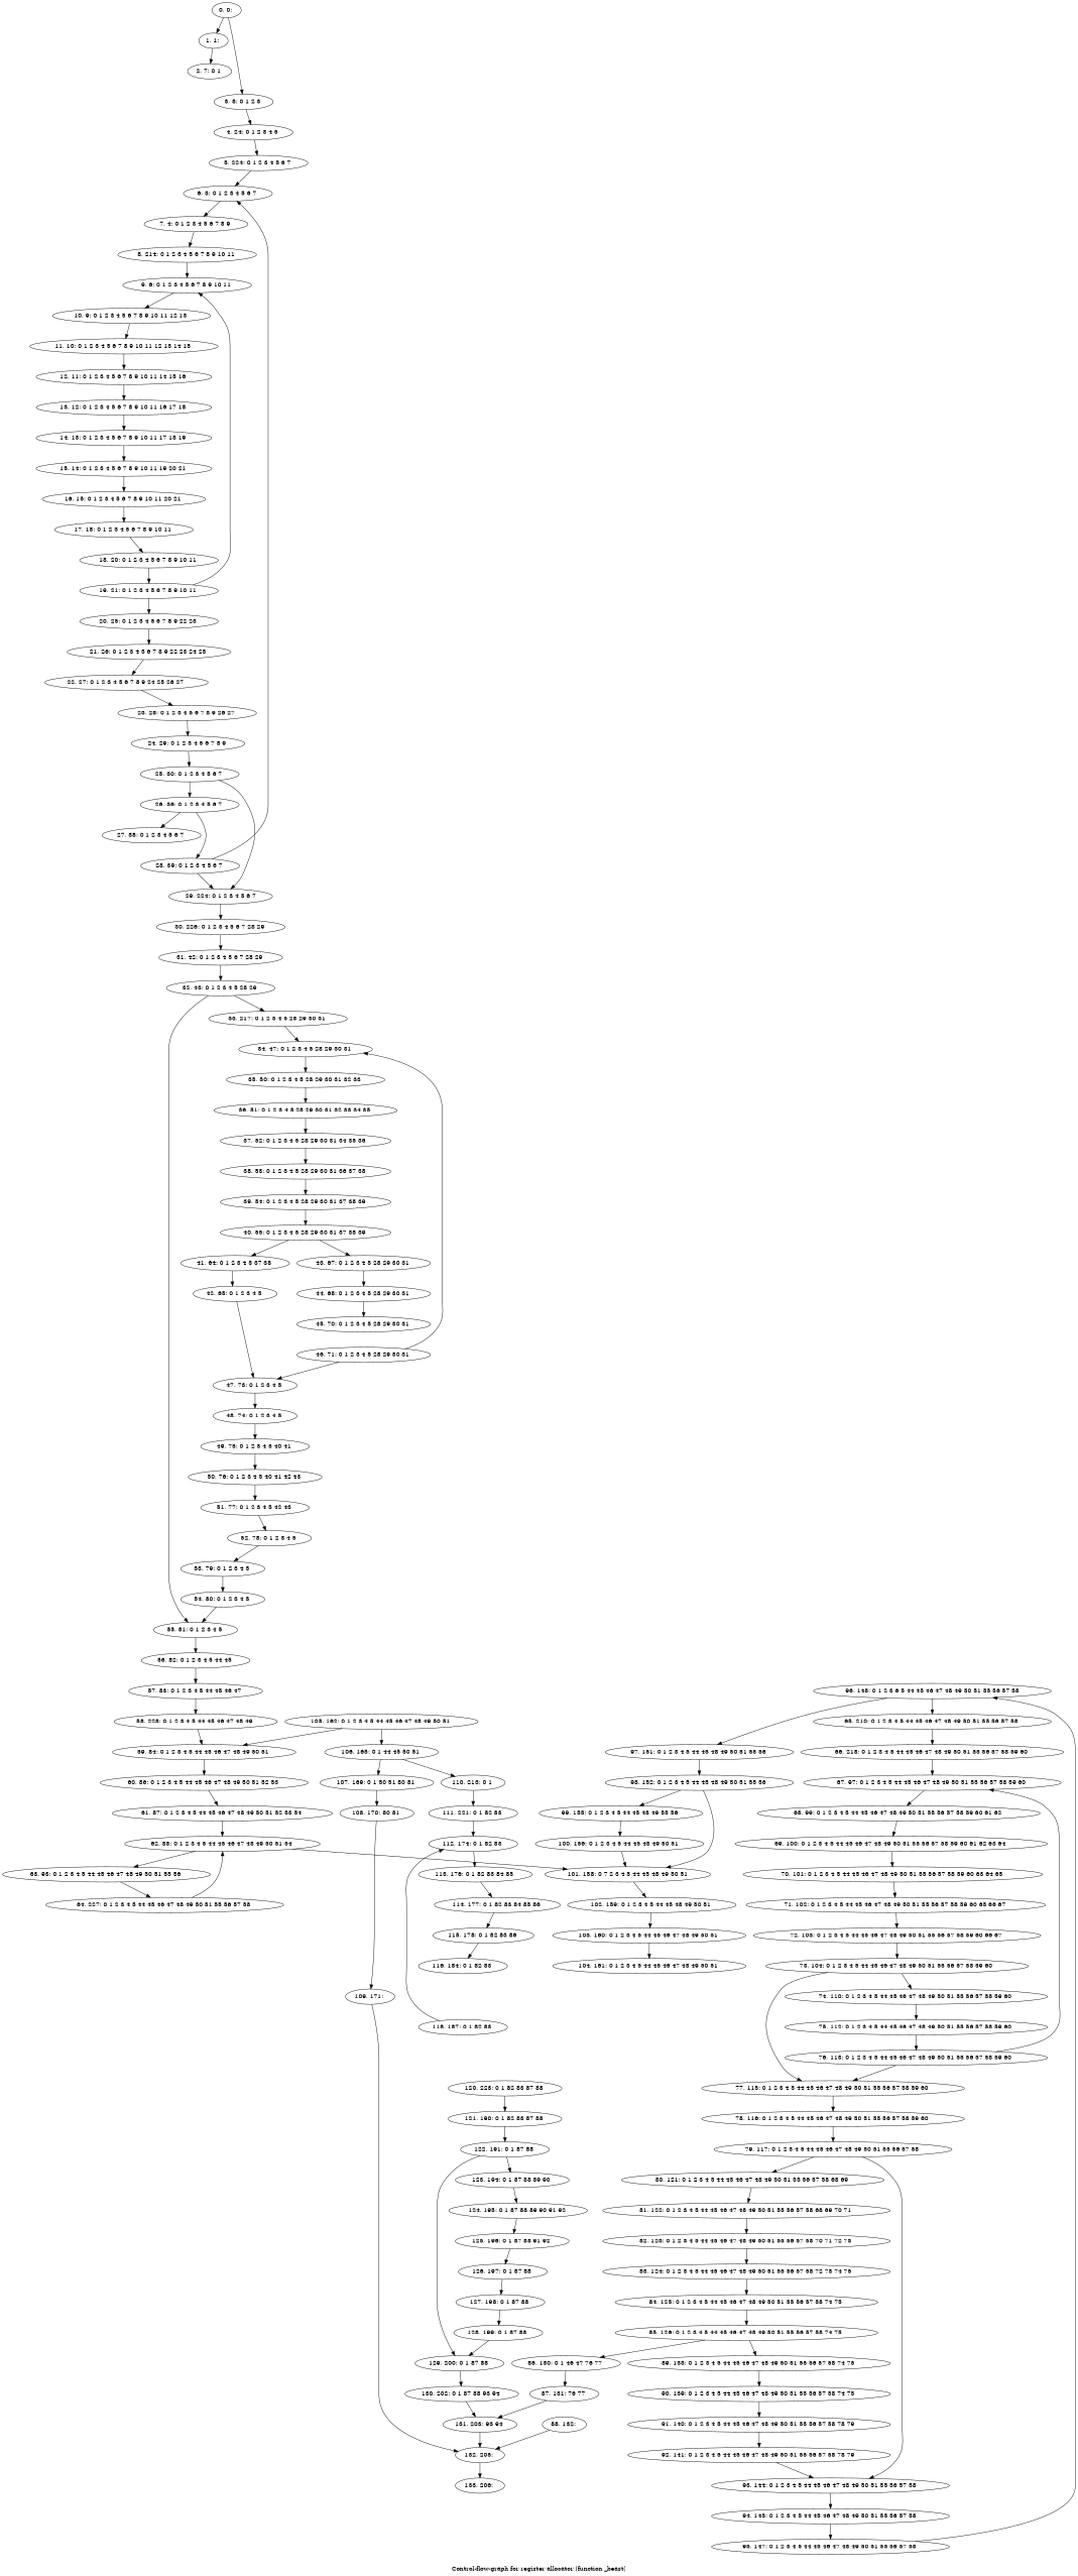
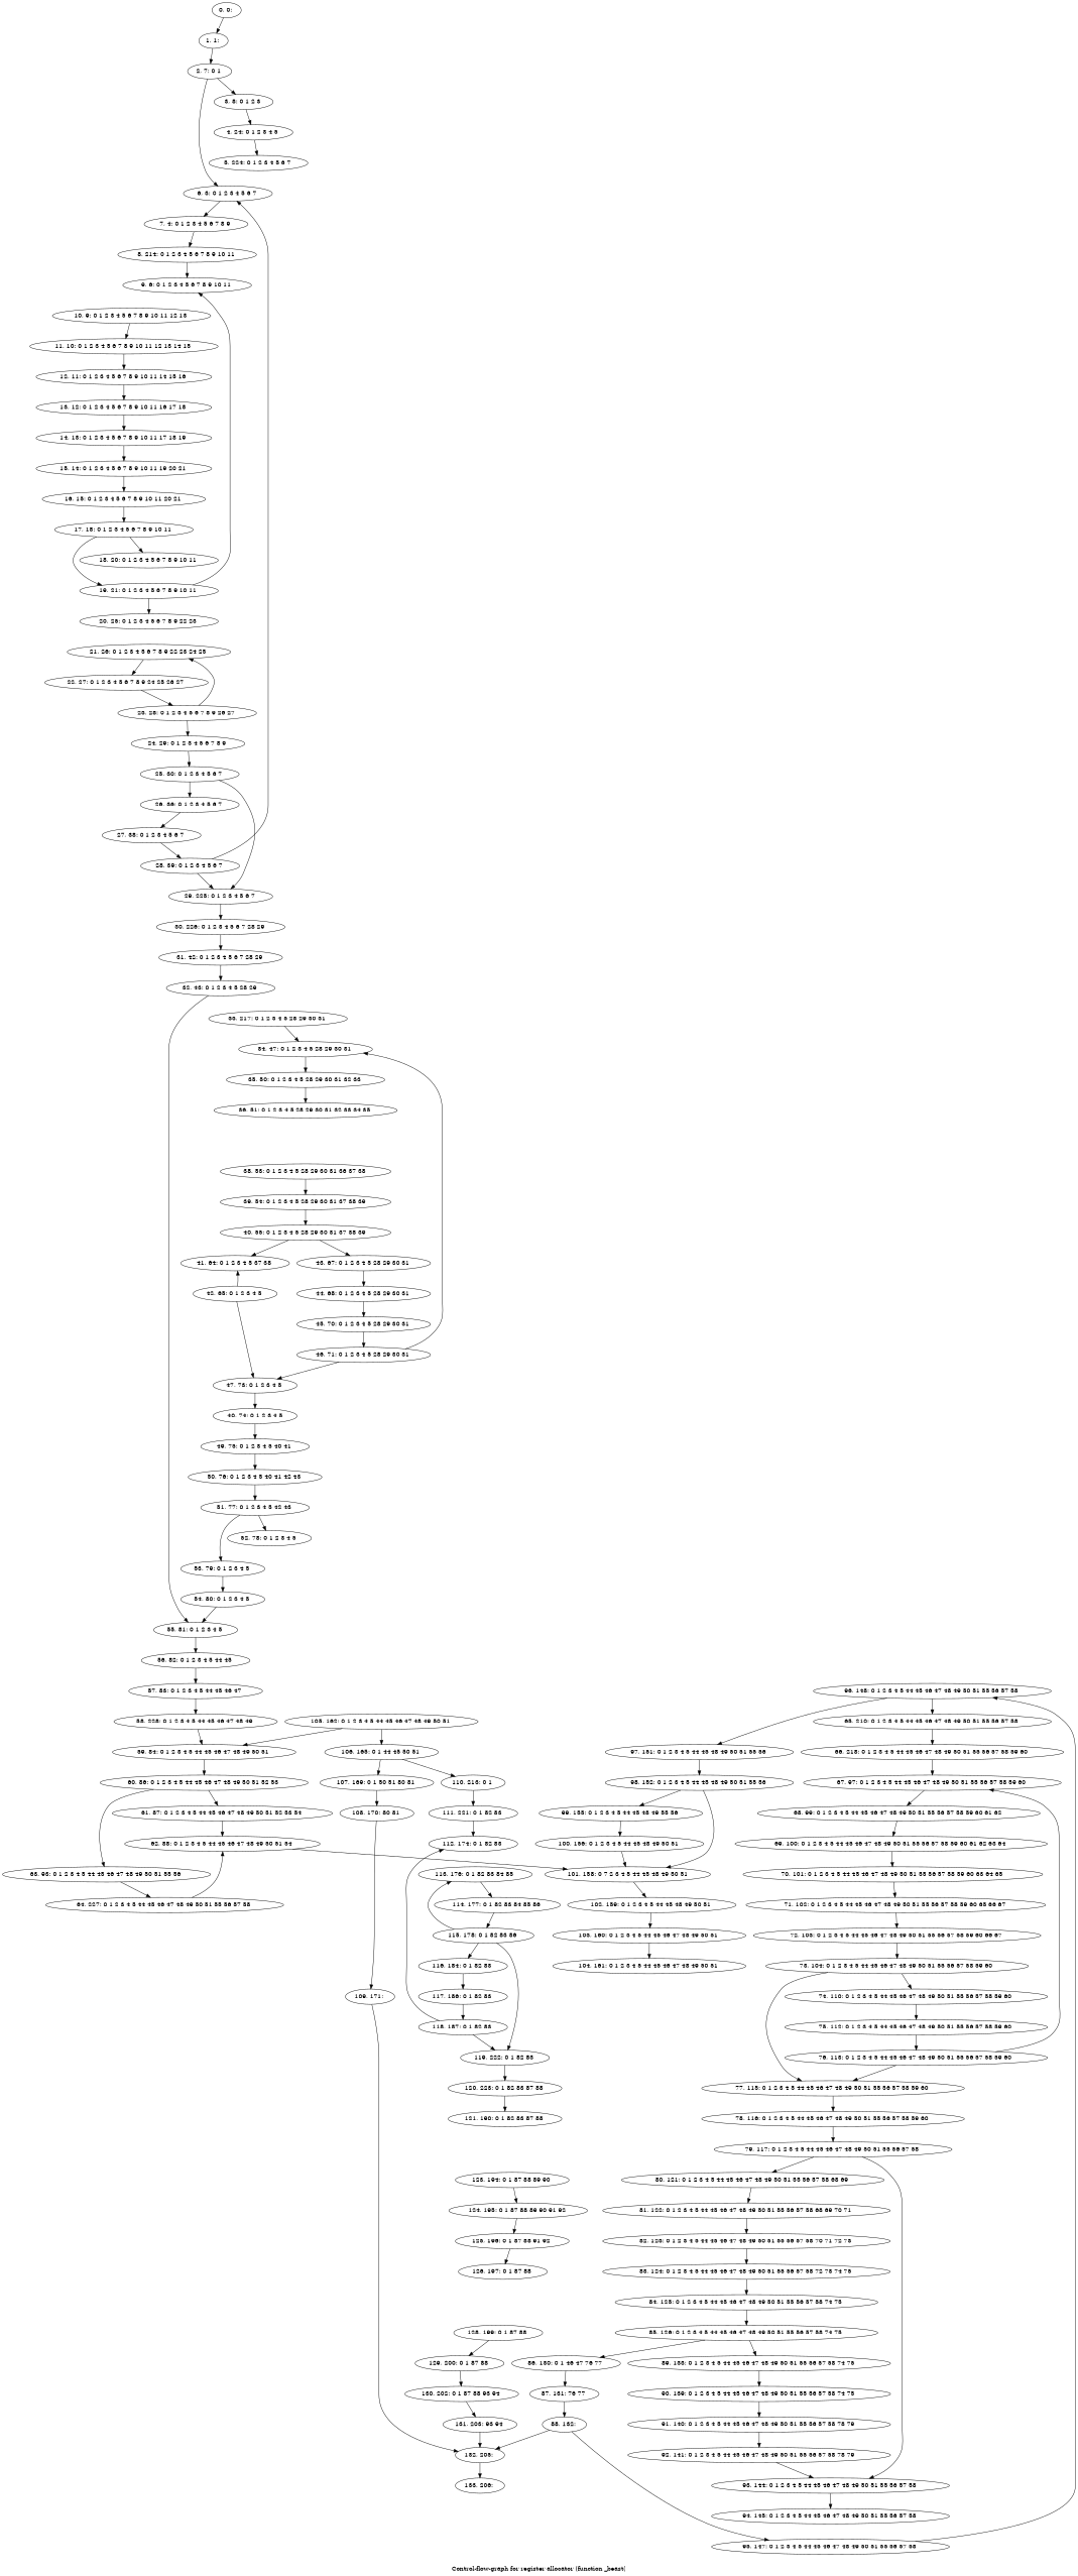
  digraph {
    fontname="DejaVu Serif"
    label="Control-flow-graph for register allocator (function _beast)"
    node [fontname="DejaVu Serif"]
    edge [fontname="DejaVu Serif"]
    n1 [label="0, 0: "]
    n2 [label="1, 1: "]
    n3 [label="2, 7: 0 1 "]
    n4 [label="3, 8: 0 1 2 3 "]
    n5 [label="4, 24: 0 1 2 3 4 5 "]
    n6 [label="5, 224: 0 1 2 3 4 5 6 7 "]
    n7 [label="6, 3: 0 1 2 3 4 5 6 7 "]
    n8 [label="7, 4: 0 1 2 3 4 5 6 7 8 9 "]
    n9 [label="8, 214: 0 1 2 3 4 5 6 7 8 9 10 11 "]
    n10 [label="9, 6: 0 1 2 3 4 5 6 7 8 9 10 11 "]
    n11 [label="10, 9: 0 1 2 3 4 5 6 7 8 9 10 11 12 13 "]
    n12 [label="11, 10: 0 1 2 3 4 5 6 7 8 9 10 11 12 13 14 15 "]
    n13 [label="12, 11: 0 1 2 3 4 5 6 7 8 9 10 11 14 15 16 "]
    n14 [label="13, 12: 0 1 2 3 4 5 6 7 8 9 10 11 16 17 18 "]
    n15 [label="14, 13: 0 1 2 3 4 5 6 7 8 9 10 11 17 18 19 "]
    n16 [label="15, 14: 0 1 2 3 4 5 6 7 8 9 10 11 19 20 21 "]
    n17 [label="16, 15: 0 1 2 3 4 5 6 7 8 9 10 11 20 21 "]
    n18 [label="17, 18: 0 1 2 3 4 5 6 7 8 9 10 11 "]
    n19 [label="18, 20: 0 1 2 3 4 5 6 7 8 9 10 11 "]
    n20 [label="19, 21: 0 1 2 3 4 5 6 7 8 9 10 11 "]
    n21 [label="20, 25: 0 1 2 3 4 5 6 7 8 9 22 23 "]
    n22 [label="21, 26: 0 1 2 3 4 5 6 7 8 9 22 23 24 25 "]
    n23 [label="22, 27: 0 1 2 3 4 5 6 7 8 9 24 25 26 27 "]
    n24 [label="23, 28: 0 1 2 3 4 5 6 7 8 9 26 27 "]
    n25 [label="24, 29: 0 1 2 3 4 5 6 7 8 9 "]
    n26 [label="25, 30: 0 1 2 3 4 5 6 7 "]
    n27 [label="26, 36: 0 1 2 3 4 5 6 7 "]
-   n28 [label="29, 224: 0 1 2 3 4 5 6 7"]
+   n28 [label="29, 225: 0 1 2 3 4 5 6 7 "]
    n29 [label="27, 38: 0 1 2 3 4 5 6 7 "]
    n30 [label="30, 226: 0 1 2 3 4 5 6 7 28 29 "]
    n31 [label="28, 39: 0 1 2 3 4 5 6 7 "]
    n32 [label="31, 42: 0 1 2 3 4 5 6 7 28 29 "]
    n33 [label="32, 43: 0 1 2 3 4 5 28 29 "]
    n34 [label="33, 217: 0 1 2 3 4 5 28 29 30 31 "]
    n35 [label="55, 81: 0 1 2 3 4 5 "]
    n36 [label="34, 47: 0 1 2 3 4 5 28 29 30 31 "]
    n37 [label="56, 82: 0 1 2 3 4 5 44 45 "]
    n38 [label="35, 50: 0 1 2 3 4 5 28 29 30 31 32 33 "]
    n39 [label="36, 51: 0 1 2 3 4 5 28 29 30 31 32 33 34 35 "]
-   n40 [label="37, 52: 0 1 2 3 4 5 28 29 30 31 34 35 36 "]
    n41 [label="38, 53: 0 1 2 3 4 5 28 29 30 31 36 37 38 "]
    n42 [label="39, 54: 0 1 2 3 4 5 28 29 30 31 37 38 39 "]
    n43 [label="40, 55: 0 1 2 3 4 5 28 29 30 31 37 38 39 "]
    n44 [label="41, 64: 0 1 2 3 4 5 37 38 "]
    n45 [label="43, 67: 0 1 2 3 4 5 28 29 30 31 "]
    n46 [label="42, 65: 0 1 2 3 4 5 "]
    n47 [label="44, 68: 0 1 2 3 4 5 28 29 30 31 "]
    n48 [label="47, 73: 0 1 2 3 4 5 "]
-   n49 [label="48, 74: 0 1 2 3 4 5 "]
+   n49 [label="40, 74: 0 1 2 3 4 5"]
    n50 [label="45, 70: 0 1 2 3 4 5 28 29 30 31 "]
    n51 [label="46, 71: 0 1 2 3 4 5 28 29 30 31 "]
    n52 [label="49, 75: 0 1 2 3 4 5 40 41 "]
    n53 [label="50, 76: 0 1 2 3 4 5 40 41 42 43 "]
    n54 [label="51, 77: 0 1 2 3 4 5 42 43 "]
    n55 [label="52, 78: 0 1 2 3 4 5 "]
    n56 [label="53, 79: 0 1 2 3 4 5 "]
    n57 [label="54, 80: 0 1 2 3 4 5 "]
    n58 [label="57, 83: 0 1 2 3 4 5 44 45 46 47 "]
    n59 [label="58, 228: 0 1 2 3 4 5 44 45 46 47 48 49 "]
    n60 [label="59, 84: 0 1 2 3 4 5 44 45 46 47 48 49 50 51 "]
    n61 [label="60, 86: 0 1 2 3 4 5 44 45 46 47 48 49 50 51 52 53 "]
    n62 [label="61, 87: 0 1 2 3 4 5 44 45 46 47 48 49 50 51 52 53 54 "]
    n63 [label="62, 88: 0 1 2 3 4 5 44 45 46 47 48 49 50 51 54 "]
    n64 [label="63, 93: 0 1 2 3 4 5 44 45 46 47 48 49 50 51 55 56 "]
    n65 [label="101, 158: 0 7 2 3 4 5 44 45 48 49 50 51"]
    n66 [label="64, 227: 0 1 2 3 4 5 44 45 46 47 48 49 50 51 55 56 57 58 "]
    n67 [label="102, 159: 0 1 2 3 4 5 44 45 48 49 50 51 "]
    n68 [label="65, 210: 0 1 2 3 4 5 44 45 46 47 48 49 50 51 55 56 57 58 "]
    n69 [label="66, 218: 0 1 2 3 4 5 44 45 46 47 48 49 50 51 55 56 57 58 59 60 "]
    n70 [label="67, 97: 0 1 2 3 4 5 44 45 46 47 48 49 50 51 55 56 57 58 59 60 "]
    n71 [label="68, 99: 0 1 2 3 4 5 44 45 46 47 48 49 50 51 55 56 57 58 59 60 61 62 "]
    n72 [label="69, 100: 0 1 2 3 4 5 44 45 46 47 48 49 50 51 55 56 57 58 59 60 61 62 63 64 "]
    n73 [label="70, 101: 0 1 2 3 4 5 44 45 46 47 48 49 50 51 55 56 57 58 59 60 63 64 65 "]
    n74 [label="71, 102: 0 1 2 3 4 5 44 45 46 47 48 49 50 51 55 56 57 58 59 60 65 66 67 "]
    n75 [label="72, 103: 0 1 2 3 4 5 44 45 46 47 48 49 50 51 55 56 57 58 59 60 66 67 "]
    n76 [label="73, 104: 0 1 2 3 4 5 44 45 46 47 48 49 50 51 55 56 57 58 59 60 "]
    n77 [label="74, 110: 0 1 2 3 4 5 44 45 46 47 48 49 50 51 55 56 57 58 59 60 "]
    n78 [label="77, 115: 0 1 2 3 4 5 44 45 46 47 48 49 50 51 55 56 57 58 59 60 "]
    n79 [label="75, 112: 0 1 2 3 4 5 44 45 46 47 48 49 50 51 55 56 57 58 59 60 "]
    n80 [label="78, 116: 0 1 2 3 4 5 44 45 46 47 48 49 50 51 55 56 57 58 59 60 "]
    n81 [label="76, 113: 0 1 2 3 4 5 44 45 46 47 48 49 50 51 55 56 57 58 59 60 "]
    n82 [label="79, 117: 0 1 2 3 4 5 44 45 46 47 48 49 50 51 55 56 57 58 "]
    n83 [label="80, 121: 0 1 2 3 4 5 44 45 46 47 48 49 50 51 55 56 57 58 68 69 "]
    n84 [label="93, 144: 0 1 2 3 4 5 44 45 46 47 48 49 50 51 55 56 57 58 "]
    n85 [label="81, 122: 0 1 2 3 4 5 44 45 46 47 48 49 50 51 55 56 57 58 68 69 70 71 "]
    n86 [label="94, 145: 0 1 2 3 4 5 44 45 46 47 48 49 50 51 55 56 57 58 "]
    n87 [label="82, 123: 0 1 2 3 4 5 44 45 46 47 48 49 50 51 55 56 57 58 70 71 72 73 "]
    n88 [label="83, 124: 0 1 2 3 4 5 44 45 46 47 48 49 50 51 55 56 57 58 72 73 74 75 "]
    n89 [label="84, 125: 0 1 2 3 4 5 44 45 46 47 48 49 50 51 55 56 57 58 74 75 "]
    n90 [label="85, 126: 0 1 2 3 4 5 44 45 46 47 48 49 50 51 55 56 57 58 74 75 "]
    n91 [label="86, 130: 0 1 46 47 76 77 "]
    n92 [label="89, 133: 0 1 2 3 4 5 44 45 46 47 48 49 50 51 55 56 57 58 74 75 "]
    n93 [label="87, 131: 76 77 "]
    n94 [label="90, 139: 0 1 2 3 4 5 44 45 46 47 48 49 50 51 55 56 57 58 74 75 "]
    n95 [label="88, 132: "]
    n96 [label="132, 205: "]
    n97 [label="133, 206: "]
    n98 [label="91, 140: 0 1 2 3 4 5 44 45 46 47 48 49 50 51 55 56 57 58 78 79 "]
    n99 [label="92, 141: 0 1 2 3 4 5 44 45 46 47 48 49 50 51 55 56 57 58 78 79 "]
    n100 [label="95, 147: 0 1 2 3 4 5 44 45 46 47 48 49 50 51 55 56 57 58 "]
-   n101 [label="96, 148: 0 1 2 3 6 5 44 45 46 47 48 49 50 51 55 56 57 58"]
+   n101 [label="96, 148: 0 1 2 3 4 5 44 45 46 47 48 49 50 51 55 56 57 58 "]
    n102 [label="97, 151: 0 1 2 3 4 5 44 45 48 49 50 51 55 56 "]
    n103 [label="98, 152: 0 1 2 3 4 5 44 45 48 49 50 51 55 56 "]
    n104 [label="99, 155: 0 1 2 3 4 5 44 45 48 49 55 56 "]
    n105 [label="100, 156: 0 1 2 3 4 5 44 45 48 49 50 51 "]
    n106 [label="103, 160: 0 1 2 3 4 5 44 45 46 47 48 49 50 51 "]
    n107 [label="104, 161: 0 1 2 3 4 5 44 45 46 47 48 49 50 51 "]
    n108 [label="105, 162: 0 1 2 3 4 5 44 45 46 47 48 49 50 51 "]
    n109 [label="106, 165: 0 1 44 45 50 51 "]
    n110 [label="107, 169: 0 1 50 51 80 81 "]
    n111 [label="110, 213: 0 1 "]
    n112 [label="108, 170: 80 81 "]
    n113 [label="111, 221: 0 1 82 83 "]
    n114 [label="109, 171: "]
    n115 [label="112, 174: 0 1 82 83 "]
    n116 [label="113, 176: 0 1 82 83 84 85 "]
    n117 [label="114, 177: 0 1 82 83 84 85 86 "]
    n118 [label="115, 178: 0 1 82 83 86 "]
    n119 [label="116, 184: 0 1 82 83 "]
+   n120 [label="119, 222: 0 1 82 83 "]
+   n121 [label="117, 186: 0 1 82 83 "]
    n122 [label="120, 223: 0 1 82 83 87 88 "]
    n123 [label="118, 187: 0 1 82 83 "]
    n124 [label="121, 190: 0 1 82 83 87 88 "]
-   n125 [label="122, 191: 0 1 87 88 "]
    n126 [label="123, 194: 0 1 87 88 89 90 "]
    n127 [label="129, 200: 0 1 87 88 "]
    n128 [label="124, 195: 0 1 87 88 89 90 91 92 "]
    n129 [label="130, 202: 0 1 87 88 93 94 "]
    n130 [label="125, 196: 0 1 87 88 91 92 "]
    n131 [label="126, 197: 0 1 87 88 "]
-   n132 [label="127, 198: 0 1 87 88 "]
    n133 [label="128, 199: 0 1 87 88 "]
    n134 [label="131, 203: 93 94 "]
    n1 -> n2
    n2 -> n3
-   n1 -> n4
+   n3 -> n4
    n4 -> n5
    n5 -> n6
-   n6 -> n7
+   n3 -> n7
    n7 -> n8
    n8 -> n9
    n9 -> n10
-   n10 -> n11
    n11 -> n12
    n12 -> n13
    n13 -> n14
    n14 -> n15
    n15 -> n16
    n16 -> n17
    n17 -> n18
    n18 -> n19
-   n19 -> n20
+   n18 -> n20
    n20 -> n10
    n20 -> n21
-   n21 -> n22
+   n24 -> n22
    n22 -> n23
    n23 -> n24
    n24 -> n25
    n25 -> n26
    n26 -> n27
    n26 -> n28
    n27 -> n29
    n28 -> n30
-   n27 -> n31
+   n29 -> n31
    n30 -> n32
    n31 -> n7
    n31 -> n28
    n32 -> n33
-   n33 -> n34
    n33 -> n35
    n34 -> n36
    n35 -> n37
    n36 -> n38
    n37 -> n58
    n38 -> n39
-   n39 -> n40
-   n40 -> n41
    n41 -> n42
    n42 -> n43
    n43 -> n44
    n43 -> n45
-   n44 -> n46
+   n46 -> n44
    n45 -> n47
    n46 -> n48
    n47 -> n50
    n48 -> n49
    n49 -> n52
+   n50 -> n51
    n51 -> n36
    n51 -> n48
    n52 -> n53
    n53 -> n54
    n54 -> n55
-   n55 -> n56
+   n54 -> n56
    n56 -> n57
    n57 -> n35
    n58 -> n59
    n59 -> n60
    n60 -> n61
    n61 -> n62
    n62 -> n63
-   n63 -> n64
+   n61 -> n64
    n63 -> n65
    n64 -> n66
    n65 -> n67
    n66 -> n63
    n67 -> n106
    n68 -> n69
    n69 -> n70
    n70 -> n71
    n71 -> n72
    n72 -> n73
    n73 -> n74
    n74 -> n75
    n75 -> n76
    n76 -> n77
    n76 -> n78
    n77 -> n79
    n78 -> n80
    n79 -> n81
    n80 -> n82
    n81 -> n70
    n81 -> n78
    n82 -> n83
    n82 -> n84
    n83 -> n85
    n84 -> n86
    n85 -> n87
-   n86 -> n100
+   n95 -> n100
    n87 -> n88
    n88 -> n89
    n89 -> n90
    n90 -> n91
    n90 -> n92
    n91 -> n93
    n92 -> n94
-   n93 -> n134
+   n93 -> n95
    n94 -> n98
    n95 -> n96
    n96 -> n97
    n98 -> n99
    n99 -> n84
    n100 -> n101
    n101 -> n68
    n101 -> n102
    n102 -> n103
    n103 -> n65
    n103 -> n104
    n104 -> n105
    n105 -> n65
    n106 -> n107
    n108 -> n60
    n108 -> n109
    n109 -> n110
    n109 -> n111
    n110 -> n112
    n111 -> n113
    n112 -> n114
    n113 -> n115
    n114 -> n96
-   n115 -> n116
+   n118 -> n116
    n116 -> n117
    n117 -> n118
    n118 -> n119
+   n118 -> n120
+   n119 -> n121
+   n120 -> n122
+   n121 -> n123
    n122 -> n124
    n123 -> n115
-   n124 -> n125
-   n125 -> n126
-   n125 -> n127
+   n123 -> n120
    n126 -> n128
    n127 -> n129
    n128 -> n130
    n129 -> n134
    n130 -> n131
-   n131 -> n132
-   n132 -> n133
    n133 -> n127
    n134 -> n96
  }
